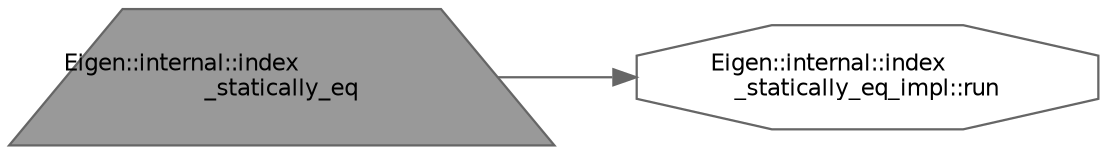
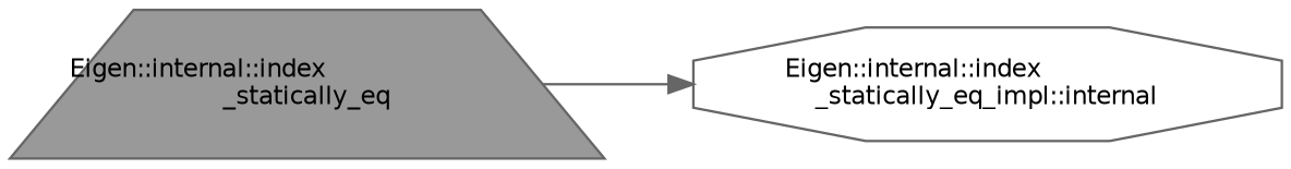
  digraph {
    rankdir=LR
    node [color=gray40 fontname=Helvetica fontsize=10 style=filled]
    n1 [fillcolor=grey60 fontcolor=black height=0.2 label="Eigen::internal::index\l_statically_eq" shape=trapezium width=0.4]
-   n2 [fillcolor=white height=0.2 label="Eigen::internal::index\l_statically_eq_impl::run" shape=octagon width=0.4]
+   n2 [fillcolor=white height=0.2 label="Eigen::internal::index\l_statically_eq_impl::internal" shape=octagon width=0.4]
    n1 -> n2 [color=gray40 fontname=Helvetica fontsize=10 labelfontname=Helvetica labelfontsize=10 style=solid]
  }
